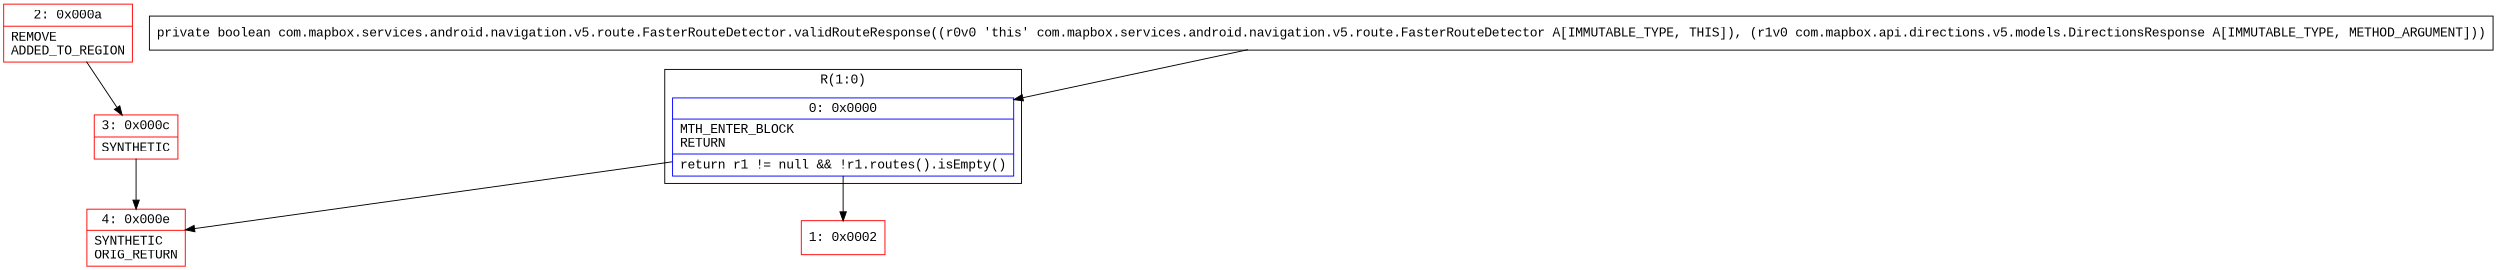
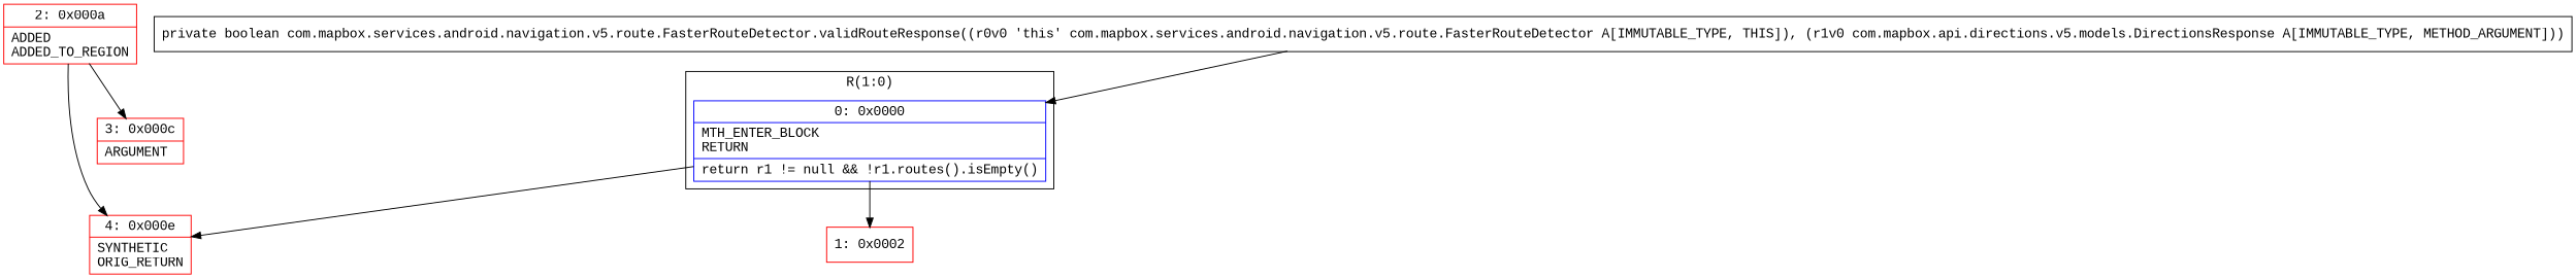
  digraph {
    fontname="Liberation Mono"
    node [color=red fontname="Liberation Mono" shape=record]
    edge [fontname="Liberation Mono"]
    n1 [color=blue label="{0\:\ 0x0000|MTH_ENTER_BLOCK\lRETURN\l|return r1 != null && !r1.routes().isEmpty()\l}"]
    n2 [label="{1\:\ 0x0002}"]
    n3 [label="{4\:\ 0x000e|SYNTHETIC\lORIG_RETURN\l}"]
-   n4 [label="{2\:\ 0x000a|REMOVE\lADDED_TO_REGION\l}"]
-   n5 [label="{3\:\ 0x000c|SYNTHETIC\l}"]
+   n4 [label="{2\:\ 0x000a|ADDED\lADDED_TO_REGION\l}"]
+   n5 [label="{3\:\ 0x000c|ARGUMENT\l}"]
    n6 [label="{private boolean com.mapbox.services.android.navigation.v5.route.FasterRouteDetector.validRouteResponse((r0v0 'this' com.mapbox.services.android.navigation.v5.route.FasterRouteDetector A[IMMUTABLE_TYPE, THIS]), (r1v0 com.mapbox.api.directions.v5.models.DirectionsResponse A[IMMUTABLE_TYPE, METHOD_ARGUMENT])) }" color=""]
    subgraph cluster_1 {
      label="R(1:0)"
      n1
    }
    n1 -> n2
    n1 -> n3
-   n5 -> n3
+   n4 -> n3
    n4 -> n5
    n6 -> n1
  }
